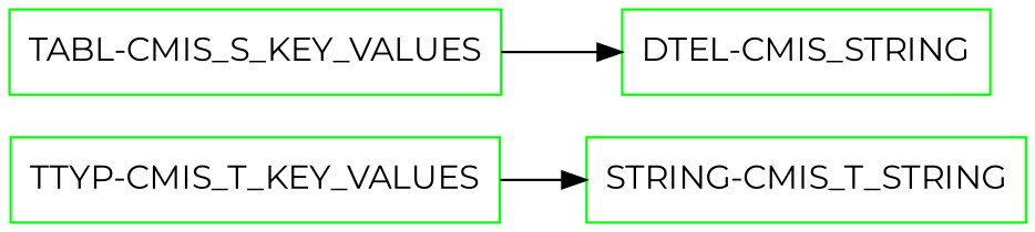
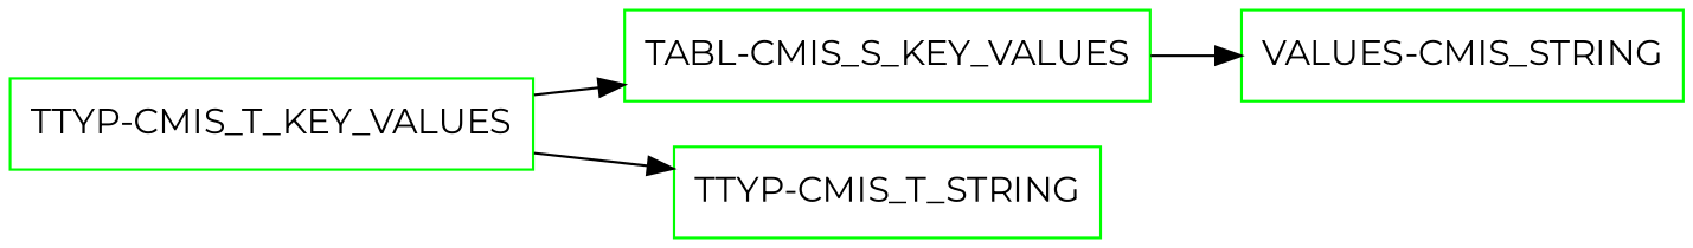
  digraph {
    fontname=Montserrat
    rankdir=LR
    node [color=green fontname=Montserrat shape=box]
    edge [fontname=Montserrat]
    "TTYP-CMIS_T_KEY_VALUES"
    "TABL-CMIS_S_KEY_VALUES"
-   "TTYP-CMIS_T_STRING" [label="STRING-CMIS_T_STRING"]
-   "DTEL-CMIS_STRING"
+   "TTYP-CMIS_T_STRING"
+   "DTEL-CMIS_STRING" [label="VALUES-CMIS_STRING"]
+   "TTYP-CMIS_T_KEY_VALUES" -> "TABL-CMIS_S_KEY_VALUES"
    "TTYP-CMIS_T_KEY_VALUES" -> "TTYP-CMIS_T_STRING"
    "TABL-CMIS_S_KEY_VALUES" -> "DTEL-CMIS_STRING"
  }
